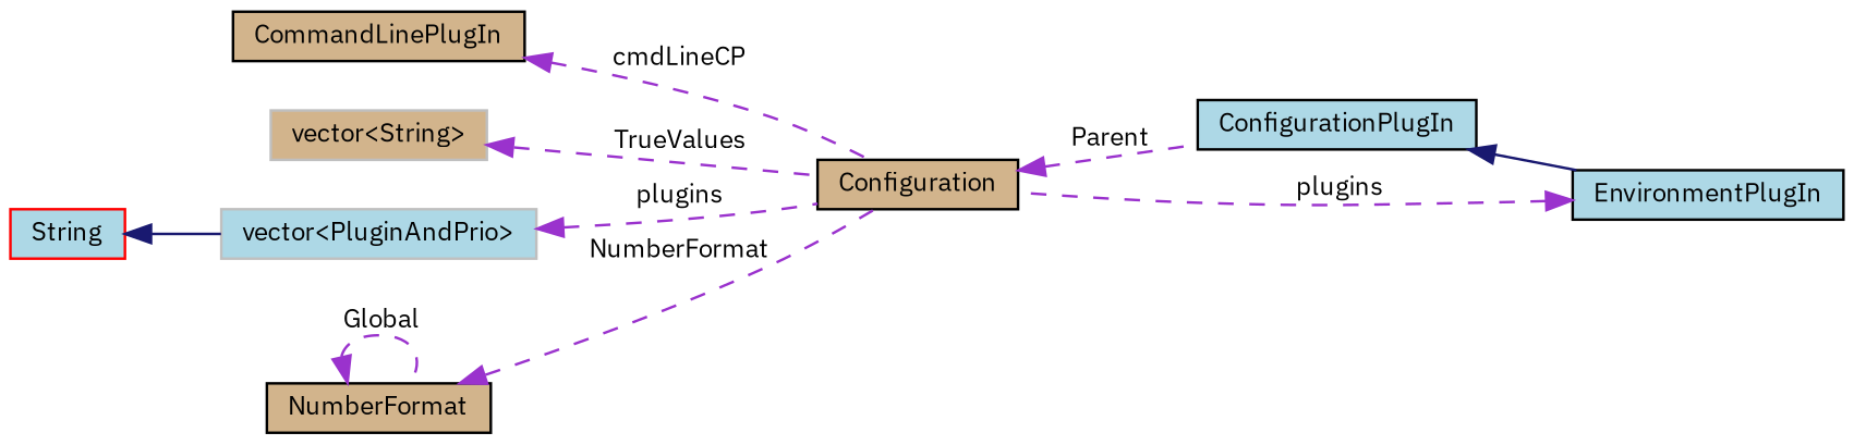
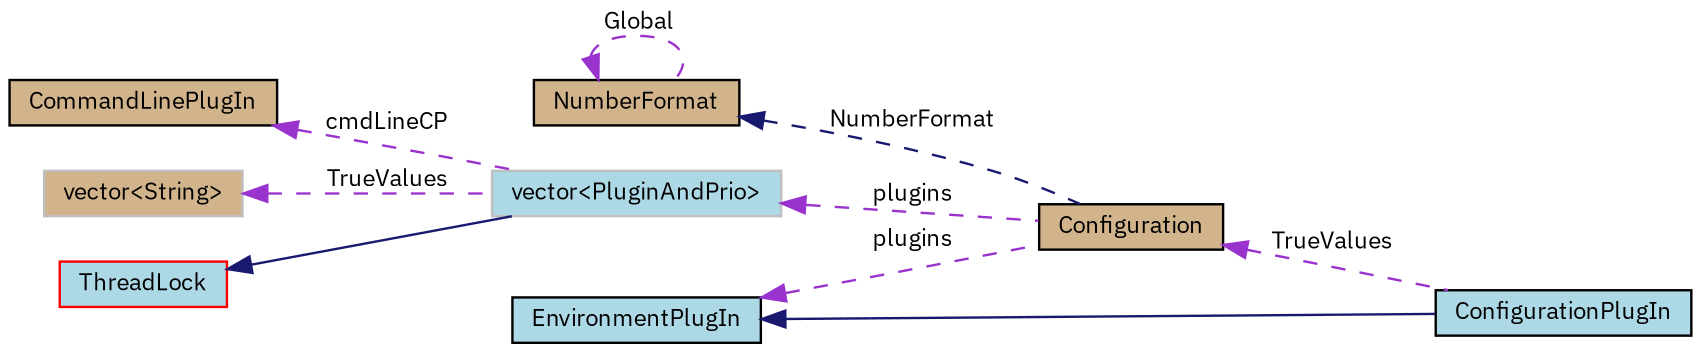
  digraph {
    fontname="IBM Plex Sans"
    rankdir=LR
    node [color=black fillcolor=tan fontname="IBM Plex Sans" fontsize=10 shape=record style=filled]
    edge [color=darkorchid3 dir=back fontname="IBM Plex Sans" fontsize=10 labelfontname=Helvetica labelfontsize=10 style=dashed]
    n1 [fontcolor=black height=0.2 label=CommandLinePlugIn width=0.4]
    n2 [height=0.2 label=Configuration width=0.4]
    n3 [fillcolor=lightblue height=0.2 label=ConfigurationPlugIn width=0.4]
    n4 [color=grey75 height=0.2 label="vector\<String\>" width=0.4]
    n5 [color=grey75 fillcolor=lightblue height=0.2 label="vector\<PluginAndPrio\>" width=0.4]
    n6 [fillcolor=lightblue height=0.2 label=EnvironmentPlugIn width=0.4]
-   n7 [color=red fillcolor=lightblue height=0.2 label=String width=0.4]
+   n7 [color=red fillcolor=lightblue height=0.2 label=ThreadLock width=0.4]
    n8 [height=0.2 label=NumberFormat width=0.4]
-   n1 -> n2 [label=" cmdLineCP"]
-   n2 -> n3 [label=" Parent"]
-   n3 -> n6 [color=midnightblue style=solid]
-   n4 -> n2 [label=" TrueValues"]
+   n1 -> n5 [label=" cmdLineCP"]
+   n2 -> n3 [label=" TrueValues"]
+   n6 -> n3 [color=midnightblue style=solid]
+   n4 -> n5 [label=" TrueValues"]
    n5 -> n2 [label=" plugins"]
    n6 -> n2 [label=" plugins"]
    n7 -> n5 [color=midnightblue style=solid]
-   n8 -> n2 [label=" NumberFormat"]
+   n8 -> n2 [color=midnightblue label=" NumberFormat"]
    n8 -> n8 [label=" Global"]
  }
